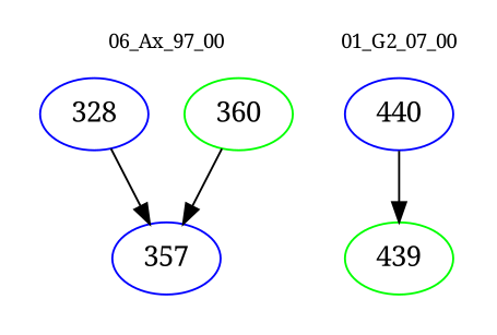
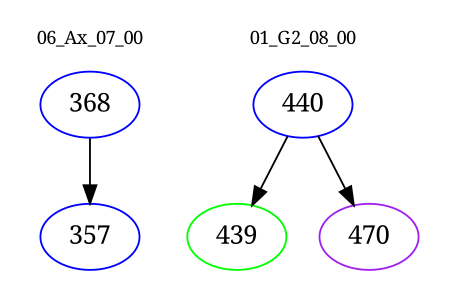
  digraph {
    fontname="Noto Serif"
    node [color=blue fontname="Noto Serif"]
    edge [color=black fontname="Noto Serif"]
-   n1 [color=green label=360]
    n2 [label=357]
-   n3 [label=328]
+   n3 [label=368]
    n4 [color=green label=439]
    n5 [label=440]
+   n6 [color=purple label=470]
    subgraph cluster_1 {
      color=white
      fontsize=10
-     label="06_Ax_97_00"
-     n1
+     label="06_Ax_07_00"
      n2
      n3
    }
    subgraph cluster_2 {
      color=white
      fontsize=10
-     label="01_G2_07_00"
+     label="01_G2_08_00"
      n4
      n5
+     n6
    }
-   n1 -> n2
    n3 -> n2
    n5 -> n4
+   n5 -> n6
  }
